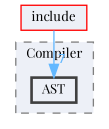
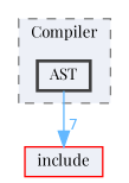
  digraph {
    compound=true
    fontname="Playfair Display"
    node [fillcolor="#edf0f7" fontname="Playfair Display" fontsize=10 shape=box]
    n1 [color=grey25 height=0.2 label=AST style="filled,bold" width=0.4]
    n2 [color=red height=0.2 label=include style=filled width=0.4]
    subgraph cluster_1 {
      bgcolor="#edf0f7"
      fontsize=10
      label=Compiler
      pencolor=grey50
      style="filled,dashed"
      n1
    }
-   n2 -> n1 [color=steelblue1 fontcolor=steelblue1 fontname="Playfair Display" fontsize=10 headlabel=7 labeldistance=1.5 labelfontname=Helvetica labelfontsize=10]
+   n1 -> n2 [color=steelblue1 fontcolor=steelblue1 fontname="Playfair Display" fontsize=10 headlabel=7 labeldistance=1.5 labelfontname=Helvetica labelfontsize=10]
  }
